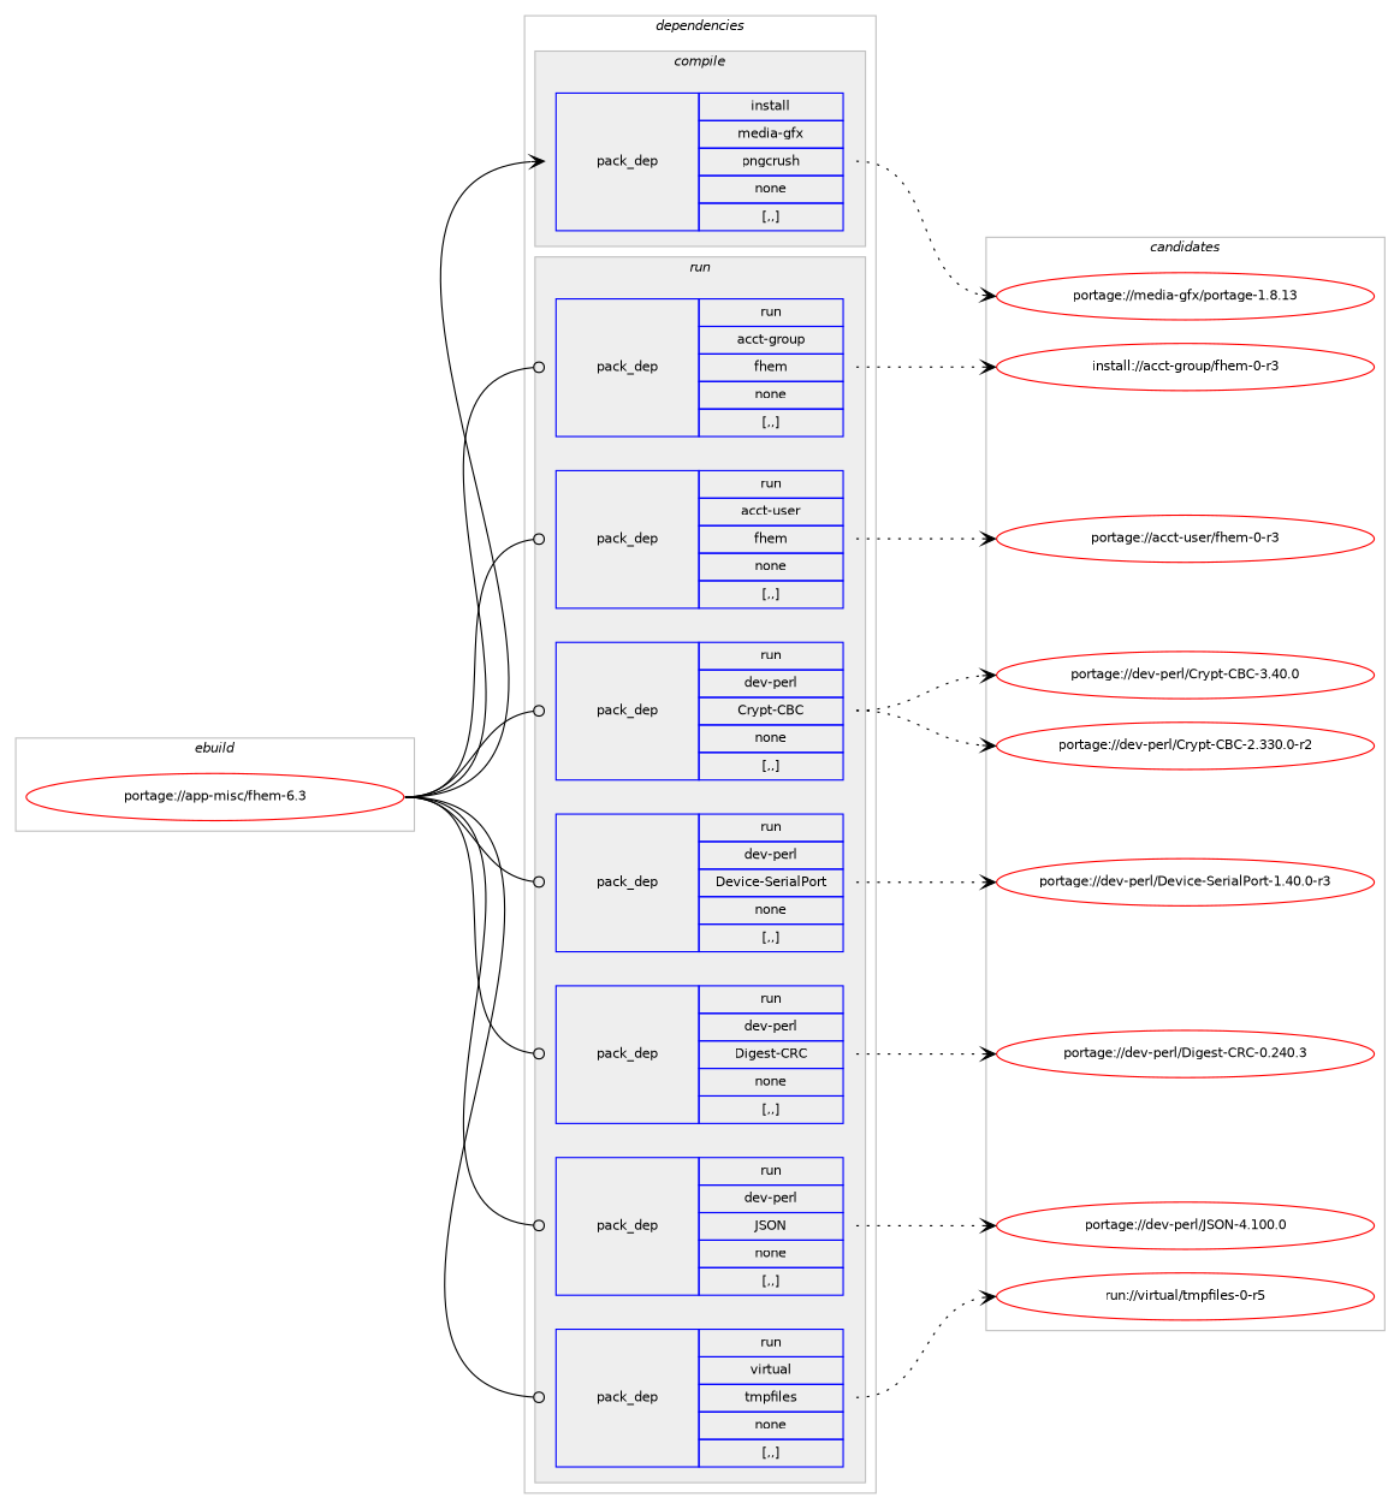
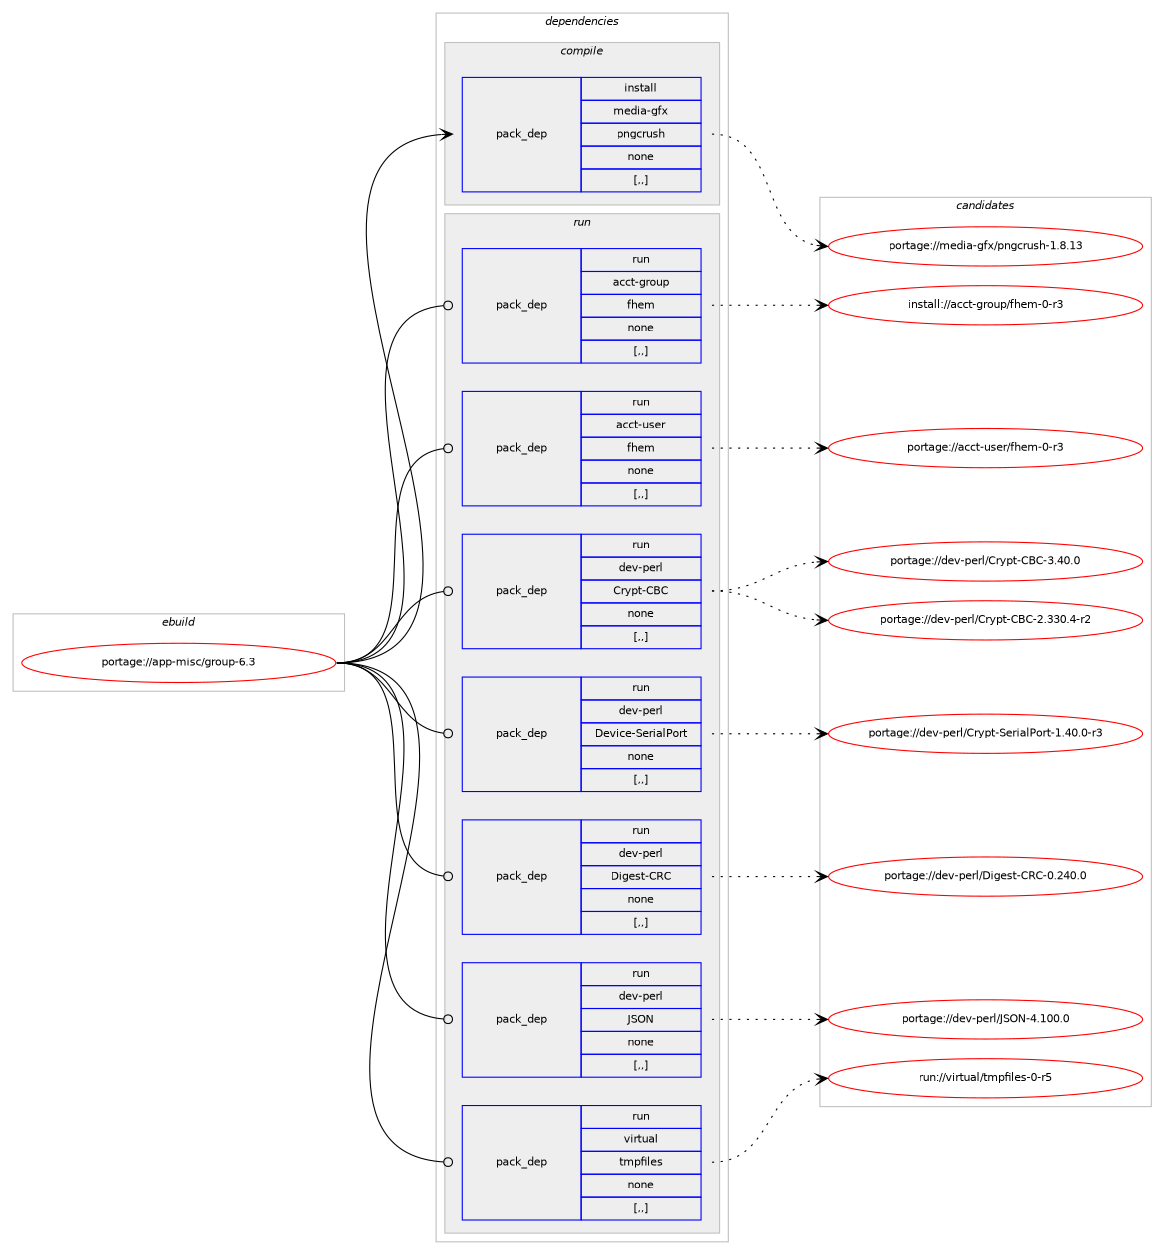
  digraph {
    compound=true
    concentrate=true
    fontname=Helvetica
    fontsize=10
    newrank=true
    rankdir=LR
    ranksep=1.5
    node [color=red fontname=Helvetica fontsize=10]
    edge [arrowhead=vee headport=w style=dotted tailport=e weight=100]
-   n1 [label="portage://app-misc/fhem-6.3" width=4]
+   n1 [label="portage://app-misc/group-6.3" width=4]
    n2 [color=blue label=<<TABLE BORDER="0" CELLBORDER="1" CELLSPACING="0" CELLPADDING="4" WIDTH="220"><TR><TD ROWSPAN="6" CELLPADDING="30">pack_dep</TD></TR><TR><TD WIDTH="110">install</TD></TR><TR><TD>media-gfx</TD></TR><TR><TD>pngcrush</TD></TR><TR><TD>none</TD></TR><TR><TD>[,,]</TD></TR></TABLE>> shape=none]
    n3 [color=blue label=<<TABLE BORDER="0" CELLBORDER="1" CELLSPACING="0" CELLPADDING="4" WIDTH="220"><TR><TD ROWSPAN="6" CELLPADDING="30">pack_dep</TD></TR><TR><TD WIDTH="110">run</TD></TR><TR><TD>acct-group</TD></TR><TR><TD>fhem</TD></TR><TR><TD>none</TD></TR><TR><TD>[,,]</TD></TR></TABLE>> shape=none]
    n4 [color=blue label=<<TABLE BORDER="0" CELLBORDER="1" CELLSPACING="0" CELLPADDING="4" WIDTH="220"><TR><TD ROWSPAN="6" CELLPADDING="30">pack_dep</TD></TR><TR><TD WIDTH="110">run</TD></TR><TR><TD>acct-user</TD></TR><TR><TD>fhem</TD></TR><TR><TD>none</TD></TR><TR><TD>[,,]</TD></TR></TABLE>> shape=none]
    n5 [color=blue label=<<TABLE BORDER="0" CELLBORDER="1" CELLSPACING="0" CELLPADDING="4" WIDTH="220"><TR><TD ROWSPAN="6" CELLPADDING="30">pack_dep</TD></TR><TR><TD WIDTH="110">run</TD></TR><TR><TD>dev-perl</TD></TR><TR><TD>Crypt-CBC</TD></TR><TR><TD>none</TD></TR><TR><TD>[,,]</TD></TR></TABLE>> shape=none]
    n6 [color=blue label=<<TABLE BORDER="0" CELLBORDER="1" CELLSPACING="0" CELLPADDING="4" WIDTH="220"><TR><TD ROWSPAN="6" CELLPADDING="30">pack_dep</TD></TR><TR><TD WIDTH="110">run</TD></TR><TR><TD>dev-perl</TD></TR><TR><TD>Device-SerialPort</TD></TR><TR><TD>none</TD></TR><TR><TD>[,,]</TD></TR></TABLE>> shape=none]
    n7 [color=blue label=<<TABLE BORDER="0" CELLBORDER="1" CELLSPACING="0" CELLPADDING="4" WIDTH="220"><TR><TD ROWSPAN="6" CELLPADDING="30">pack_dep</TD></TR><TR><TD WIDTH="110">run</TD></TR><TR><TD>dev-perl</TD></TR><TR><TD>Digest-CRC</TD></TR><TR><TD>none</TD></TR><TR><TD>[,,]</TD></TR></TABLE>> shape=none]
    n8 [color=blue label=<<TABLE BORDER="0" CELLBORDER="1" CELLSPACING="0" CELLPADDING="4" WIDTH="220"><TR><TD ROWSPAN="6" CELLPADDING="30">pack_dep</TD></TR><TR><TD WIDTH="110">run</TD></TR><TR><TD>dev-perl</TD></TR><TR><TD>JSON</TD></TR><TR><TD>none</TD></TR><TR><TD>[,,]</TD></TR></TABLE>> shape=none]
    n9 [color=blue label=<<TABLE BORDER="0" CELLBORDER="1" CELLSPACING="0" CELLPADDING="4" WIDTH="220"><TR><TD ROWSPAN="6" CELLPADDING="30">pack_dep</TD></TR><TR><TD WIDTH="110">run</TD></TR><TR><TD>virtual</TD></TR><TR><TD>tmpfiles</TD></TR><TR><TD>none</TD></TR><TR><TD>[,,]</TD></TR></TABLE>> shape=none]
-   n10 [label="portage://media-gfx/portage-1.8.13" width=4]
+   n10 [label="portage://media-gfx/pngcrush-1.8.13" width=4]
    n11 [label="install://acct-group/fhem-0-r3" width=4]
    n12 [label="portage://acct-user/fhem-0-r3" width=4]
    n13 [label="portage://dev-perl/Crypt-CBC-3.40.0" width=4]
-   n14 [label="portage://dev-perl/Crypt-CBC-2.330.0-r2" width=4]
-   n15 [label="portage://dev-perl/Device-SerialPort-1.40.0-r3" width=4]
-   n16 [label="portage://dev-perl/Digest-CRC-0.240.3" width=4]
+   n14 [label="portage://dev-perl/Crypt-CBC-2.330.4-r2" width=4]
+   n15 [label="portage://dev-perl/Crypt-SerialPort-1.40.0-r3" width=4]
+   n16 [label="portage://dev-perl/Digest-CRC-0.240.0" width=4]
    n17 [label="portage://dev-perl/JSON-4.100.0" width=4]
    n18 [label="run://virtual/tmpfiles-0-r5" width=4]
    subgraph cluster_1 {
      color=gray
      label=<<i>ebuild</i>>
      n1
    }
    subgraph cluster_2 {
      color=gray
      label=<<i>dependencies</i>>
      subgraph cluster_3 {
        color=gray
        fillcolor="#eeeeee"
        label=<<i>compile</i>>
        style=filled
        subgraph sub_4 {
          color=gray
          fillcolor="#eeeeee"
          label=<<i>compile</i>>
          style=filled
          n2
        }
      }
      subgraph cluster_5 {
        color=gray
        fillcolor="#eeeeee"
        label=<<i>compile and run</i>>
        style=filled
      }
      subgraph cluster_6 {
        color=gray
        fillcolor="#eeeeee"
        label=<<i>run</i>>
        style=filled
        subgraph sub_7 {
          color=gray
          fillcolor="#eeeeee"
          label=<<i>run</i>>
          style=filled
          n3
        }
        subgraph sub_8 {
          color=gray
          fillcolor="#eeeeee"
          label=<<i>run</i>>
          style=filled
          n4
        }
        subgraph sub_9 {
          color=gray
          fillcolor="#eeeeee"
          label=<<i>run</i>>
          style=filled
          n5
        }
        subgraph sub_10 {
          color=gray
          fillcolor="#eeeeee"
          label=<<i>run</i>>
          style=filled
          n6
        }
        subgraph sub_11 {
          color=gray
          fillcolor="#eeeeee"
          label=<<i>run</i>>
          style=filled
          n7
        }
        subgraph sub_12 {
          color=gray
          fillcolor="#eeeeee"
          label=<<i>run</i>>
          style=filled
          n8
        }
        subgraph sub_13 {
          color=gray
          fillcolor="#eeeeee"
          label=<<i>run</i>>
          style=filled
          n9
        }
      }
    }
    subgraph cluster_14 {
      color=gray
      label=<<i>candidates</i>>
      rank=same
      subgraph sub_15 {
        color=black
        label=<<i>candidates</i>>
        nodesep=1
        rank=same
        n10
      }
      subgraph sub_16 {
        color=black
        label=<<i>candidates</i>>
        nodesep=1
        rank=same
        n11
      }
      subgraph sub_17 {
        color=black
        label=<<i>candidates</i>>
        nodesep=1
        rank=same
        n12
      }
      subgraph sub_18 {
        color=black
        label=<<i>candidates</i>>
        nodesep=1
        rank=same
        n13
        n14
      }
      subgraph sub_19 {
        color=black
        label=<<i>candidates</i>>
        nodesep=1
        rank=same
        n15
      }
      subgraph sub_20 {
        color=black
        label=<<i>candidates</i>>
        nodesep=1
        rank=same
        n16
      }
      subgraph sub_21 {
        color=black
        label=<<i>candidates</i>>
        nodesep=1
        rank=same
        n17
      }
      subgraph sub_22 {
        color=black
        label=<<i>candidates</i>>
        nodesep=1
        rank=same
        n18
      }
    }
    n1 -> n2 [style=solid weight=20]
    n1 -> n3 [arrowhead=odot style=solid weight=20]
    n1 -> n4 [arrowhead=odot style=solid weight=20]
    n1 -> n5 [arrowhead=odot style=solid weight=20]
    n1 -> n6 [arrowhead=odot style=solid weight=20]
    n1 -> n7 [arrowhead=odot style=solid weight=20]
    n1 -> n8 [arrowhead=odot style=solid weight=20]
    n1 -> n9 [arrowhead=odot style=solid weight=20]
    n2 -> n10
    n3 -> n11
    n4 -> n12
    n5 -> n13
    n5 -> n14
    n6 -> n15
    n7 -> n16
    n8 -> n17
    n9 -> n18
  }
